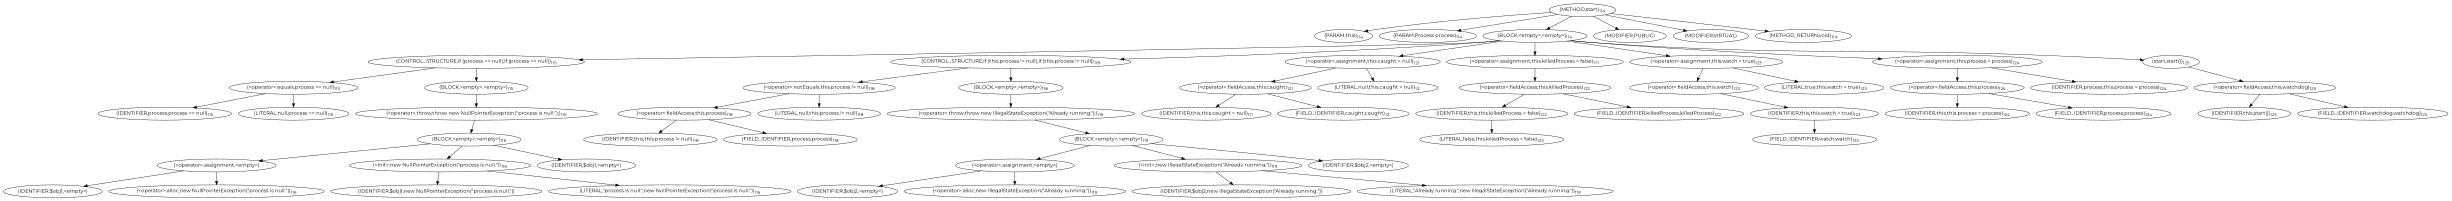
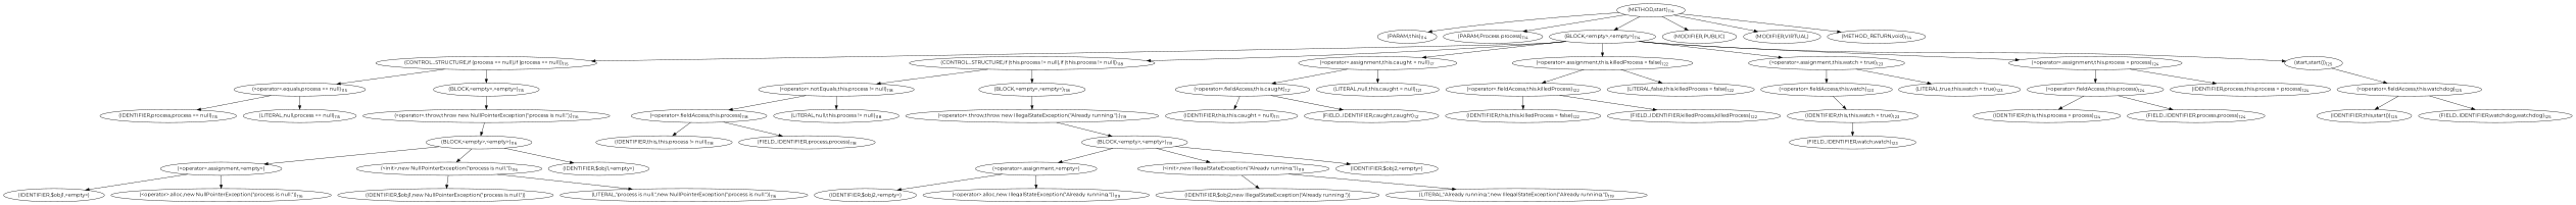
  digraph {
    fontname=Montserrat
    node [fontname=Montserrat]
    edge [fontname=Montserrat]
    n1 [label=<(METHOD,start)<SUB>114</SUB>>]
    n2 [label=<(PARAM,this)<SUB>114</SUB>>]
    n3 [label=<(PARAM,Process process)<SUB>114</SUB>>]
    n4 [label=<(BLOCK,&lt;empty&gt;,&lt;empty&gt;)<SUB>114</SUB>>]
    n5 [label=<(MODIFIER,PUBLIC)>]
    n6 [label=<(MODIFIER,VIRTUAL)>]
    n7 [label=<(METHOD_RETURN,void)<SUB>114</SUB>>]
    n8 [label=<(CONTROL_STRUCTURE,if (process == null),if (process == null))<SUB>115</SUB>>]
    n9 [label=<(CONTROL_STRUCTURE,if (this.process != null),if (this.process != null))<SUB>118</SUB>>]
    n10 [label=<(&lt;operator&gt;.assignment,this.caught = null)<SUB>121</SUB>>]
    n11 [label=<(&lt;operator&gt;.assignment,this.killedProcess = false)<SUB>122</SUB>>]
    n12 [label=<(&lt;operator&gt;.assignment,this.watch = true)<SUB>123</SUB>>]
    n13 [label=<(&lt;operator&gt;.assignment,this.process = process)<SUB>124</SUB>>]
    n14 [label=<(start,start())<SUB>125</SUB>>]
    n15 [label=<(&lt;operator&gt;.equals,process == null)<SUB>115</SUB>>]
    n16 [label=<(BLOCK,&lt;empty&gt;,&lt;empty&gt;)<SUB>115</SUB>>]
    n17 [label=<(&lt;operator&gt;.notEquals,this.process != null)<SUB>118</SUB>>]
    n18 [label=<(BLOCK,&lt;empty&gt;,&lt;empty&gt;)<SUB>118</SUB>>]
    n19 [label=<(&lt;operator&gt;.fieldAccess,this.caught)<SUB>121</SUB>>]
    n20 [label=<(LITERAL,null,this.caught = null)<SUB>121</SUB>>]
    n21 [label=<(&lt;operator&gt;.fieldAccess,this.killedProcess)<SUB>122</SUB>>]
    n22 [label=<(LITERAL,false,this.killedProcess = false)<SUB>122</SUB>>]
    n23 [label=<(&lt;operator&gt;.fieldAccess,this.watch)<SUB>123</SUB>>]
    n24 [label=<(LITERAL,true,this.watch = true)<SUB>123</SUB>>]
    n25 [label=<(&lt;operator&gt;.fieldAccess,this.process)<SUB>124</SUB>>]
    n26 [label=<(IDENTIFIER,process,this.process = process)<SUB>124</SUB>>]
    n27 [label=<(&lt;operator&gt;.fieldAccess,this.watchdog)<SUB>125</SUB>>]
    n28 [label=<(IDENTIFIER,process,process == null)<SUB>115</SUB>>]
    n29 [label=<(LITERAL,null,process == null)<SUB>115</SUB>>]
    n30 [label=<(&lt;operator&gt;.throw,throw new NullPointerException(&quot;process is null.&quot;);)<SUB>116</SUB>>]
    n31 [label=<(BLOCK,&lt;empty&gt;,&lt;empty&gt;)<SUB>116</SUB>>]
    n32 [label=<(&lt;operator&gt;.assignment,&lt;empty&gt;)>]
    n33 [label=<(&lt;init&gt;,new NullPointerException(&quot;process is null.&quot;))<SUB>116</SUB>>]
    n34 [label=<(IDENTIFIER,$obj1,&lt;empty&gt;)>]
    n35 [label=<(IDENTIFIER,$obj1,&lt;empty&gt;)>]
    n36 [label=<(&lt;operator&gt;.alloc,new NullPointerException(&quot;process is null.&quot;))<SUB>116</SUB>>]
    n37 [label=<(IDENTIFIER,$obj1,new NullPointerException(&quot;process is null.&quot;))>]
    n38 [label=<(LITERAL,&quot;process is null.&quot;,new NullPointerException(&quot;process is null.&quot;))<SUB>116</SUB>>]
    n39 [label=<(&lt;operator&gt;.fieldAccess,this.process)<SUB>118</SUB>>]
    n40 [label=<(LITERAL,null,this.process != null)<SUB>118</SUB>>]
    n41 [label=<(&lt;operator&gt;.throw,throw new IllegalStateException(&quot;Already running.&quot;);)<SUB>119</SUB>>]
    n42 [label=<(IDENTIFIER,this,this.process != null)<SUB>118</SUB>>]
    n43 [label=<(FIELD_IDENTIFIER,process,process)<SUB>118</SUB>>]
    n44 [label=<(BLOCK,&lt;empty&gt;,&lt;empty&gt;)<SUB>119</SUB>>]
    n45 [label=<(&lt;operator&gt;.assignment,&lt;empty&gt;)>]
    n46 [label=<(&lt;init&gt;,new IllegalStateException(&quot;Already running.&quot;))<SUB>119</SUB>>]
    n47 [label=<(IDENTIFIER,$obj2,&lt;empty&gt;)>]
    n48 [label=<(IDENTIFIER,$obj2,&lt;empty&gt;)>]
    n49 [label=<(&lt;operator&gt;.alloc,new IllegalStateException(&quot;Already running.&quot;))<SUB>119</SUB>>]
    n50 [label=<(IDENTIFIER,$obj2,new IllegalStateException(&quot;Already running.&quot;))>]
    n51 [label=<(LITERAL,&quot;Already running.&quot;,new IllegalStateException(&quot;Already running.&quot;))<SUB>119</SUB>>]
    n52 [label=<(IDENTIFIER,this,this.caught = null)<SUB>111</SUB>>]
    n53 [label=<(FIELD_IDENTIFIER,caught,caught)<SUB>121</SUB>>]
    n54 [label=<(IDENTIFIER,this,this.killedProcess = false)<SUB>122</SUB>>]
    n55 [label=<(FIELD_IDENTIFIER,killedProcess,killedProcess)<SUB>122</SUB>>]
    n56 [label=<(IDENTIFIER,this,this.watch = true)<SUB>123</SUB>>]
    n57 [label=<(FIELD_IDENTIFIER,watch,watch)<SUB>123</SUB>>]
    n58 [label=<(IDENTIFIER,this,this.process = process)<SUB>124</SUB>>]
    n59 [label=<(FIELD_IDENTIFIER,process,process)<SUB>124</SUB>>]
    n60 [label=<(IDENTIFIER,this,start())<SUB>125</SUB>>]
    n61 [label=<(FIELD_IDENTIFIER,watchdog,watchdog)<SUB>125</SUB>>]
    n1 -> n2
    n1 -> n3
    n1 -> n4
    n1 -> n5
    n1 -> n6
    n1 -> n7
    n4 -> n8
    n4 -> n9
    n4 -> n10
    n4 -> n11
    n4 -> n12
    n4 -> n13
    n4 -> n14
    n8 -> n15
    n8 -> n16
    n9 -> n17
    n9 -> n18
    n10 -> n19
    n10 -> n20
    n11 -> n21
-   n54 -> n22
+   n11 -> n22
    n12 -> n23
    n12 -> n24
    n13 -> n25
    n13 -> n26
    n14 -> n27
    n15 -> n28
    n15 -> n29
    n16 -> n30
    n17 -> n39
    n17 -> n40
    n18 -> n41
    n19 -> n52
    n19 -> n53
    n21 -> n54
    n21 -> n55
    n23 -> n56
    n25 -> n58
    n25 -> n59
    n27 -> n60
    n27 -> n61
    n30 -> n31
    n31 -> n32
    n31 -> n33
    n31 -> n34
    n32 -> n35
    n32 -> n36
    n33 -> n37
    n33 -> n38
    n39 -> n42
    n39 -> n43
    n41 -> n44
    n44 -> n45
    n44 -> n46
    n44 -> n47
    n45 -> n48
    n45 -> n49
    n46 -> n50
    n46 -> n51
    n56 -> n57
  }
